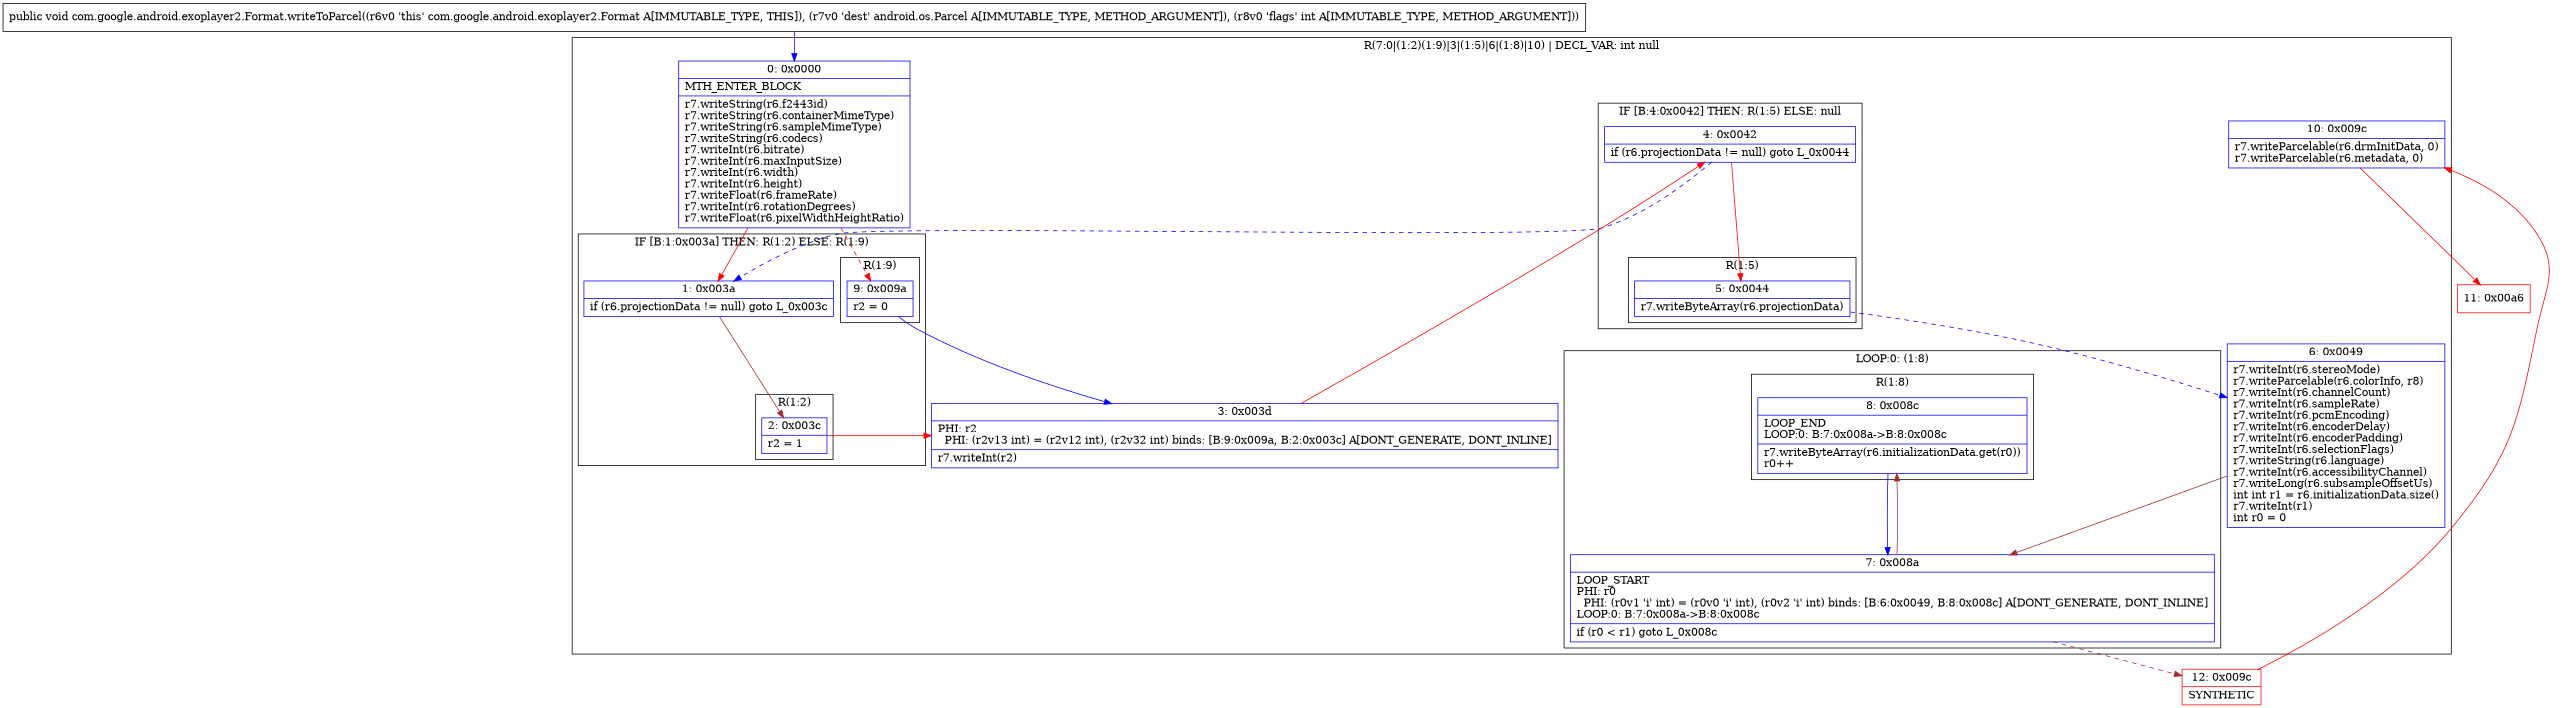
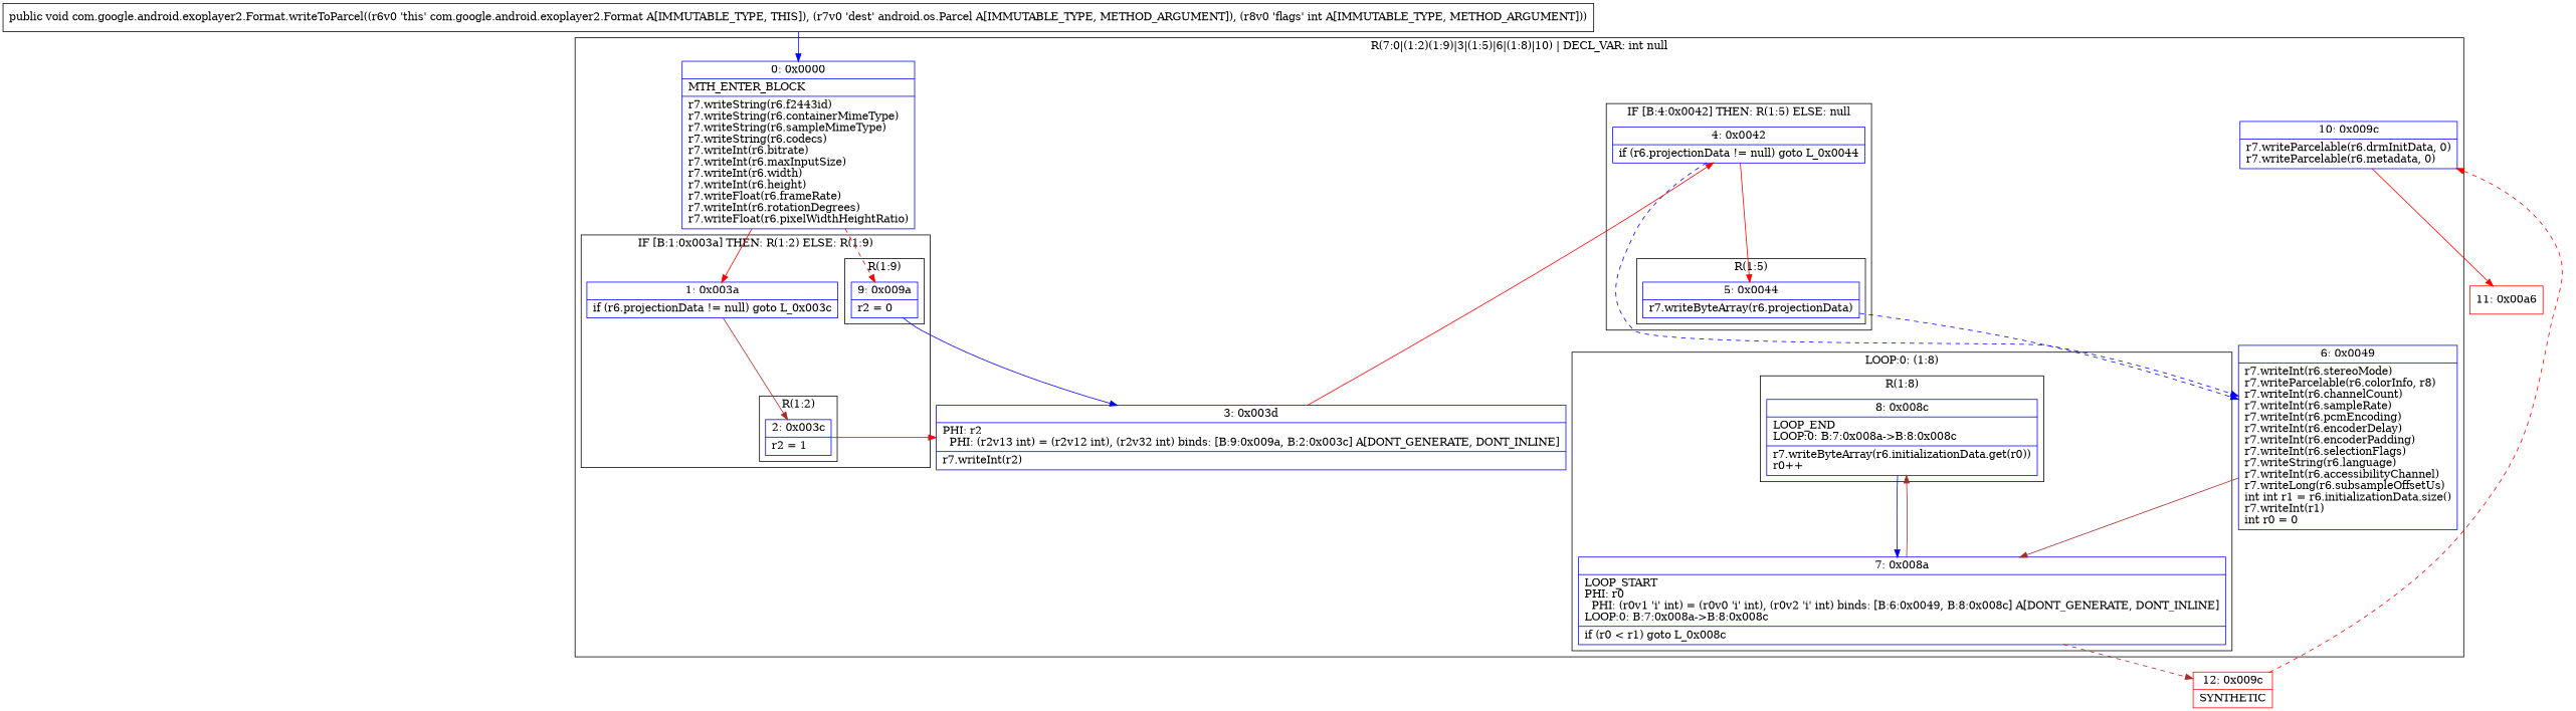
  digraph {
    node [color=blue shape=record]
    edge [color=red]
    n1 [label="{2\:\ 0x003c|r2 = 1\l}"]
    n2 [label="{9\:\ 0x009a|r2 = 0\l}"]
    n3 [label="{1\:\ 0x003a|if (r6.projectionData != null) goto L_0x003c\l}"]
    n4 [label="{5\:\ 0x0044|r7.writeByteArray(r6.projectionData)\l}"]
    n5 [label="{4\:\ 0x0042|if (r6.projectionData != null) goto L_0x0044\l}"]
    n6 [label="{8\:\ 0x008c|LOOP_END\lLOOP:0: B:7:0x008a\-\>B:8:0x008c\l|r7.writeByteArray(r6.initializationData.get(r0))\lr0++\l}"]
    n7 [label="{7\:\ 0x008a|LOOP_START\lPHI: r0 \l  PHI: (r0v1 'i' int) = (r0v0 'i' int), (r0v2 'i' int) binds: [B:6:0x0049, B:8:0x008c] A[DONT_GENERATE, DONT_INLINE]\lLOOP:0: B:7:0x008a\-\>B:8:0x008c\l|if (r0 \< r1) goto L_0x008c\l}"]
    n8 [label="{0\:\ 0x0000|MTH_ENTER_BLOCK\l|r7.writeString(r6.f2443id)\lr7.writeString(r6.containerMimeType)\lr7.writeString(r6.sampleMimeType)\lr7.writeString(r6.codecs)\lr7.writeInt(r6.bitrate)\lr7.writeInt(r6.maxInputSize)\lr7.writeInt(r6.width)\lr7.writeInt(r6.height)\lr7.writeFloat(r6.frameRate)\lr7.writeInt(r6.rotationDegrees)\lr7.writeFloat(r6.pixelWidthHeightRatio)\l}"]
    n9 [label="{3\:\ 0x003d|PHI: r2 \l  PHI: (r2v13 int) = (r2v12 int), (r2v32 int) binds: [B:9:0x009a, B:2:0x003c] A[DONT_GENERATE, DONT_INLINE]\l|r7.writeInt(r2)\l}"]
    n10 [label="{6\:\ 0x0049|r7.writeInt(r6.stereoMode)\lr7.writeParcelable(r6.colorInfo, r8)\lr7.writeInt(r6.channelCount)\lr7.writeInt(r6.sampleRate)\lr7.writeInt(r6.pcmEncoding)\lr7.writeInt(r6.encoderDelay)\lr7.writeInt(r6.encoderPadding)\lr7.writeInt(r6.selectionFlags)\lr7.writeString(r6.language)\lr7.writeInt(r6.accessibilityChannel)\lr7.writeLong(r6.subsampleOffsetUs)\lint int r1 = r6.initializationData.size()\lr7.writeInt(r1)\lint r0 = 0\l}"]
    n11 [label="{10\:\ 0x009c|r7.writeParcelable(r6.drmInitData, 0)\lr7.writeParcelable(r6.metadata, 0)\l}"]
    n12 [color=red label="{12\:\ 0x009c|SYNTHETIC\l}"]
    n13 [color=red label="{11\:\ 0x00a6}"]
    n14 [label="{public void com.google.android.exoplayer2.Format.writeToParcel((r6v0 'this' com.google.android.exoplayer2.Format A[IMMUTABLE_TYPE, THIS]), (r7v0 'dest' android.os.Parcel A[IMMUTABLE_TYPE, METHOD_ARGUMENT]), (r8v0 'flags' int A[IMMUTABLE_TYPE, METHOD_ARGUMENT])) }" color=""]
    subgraph cluster_1 {
      label="R(7:0|(1:2)(1:9)|3|(1:5)|6|(1:8)|10) | DECL_VAR: int null\l"
      n8
      n9
      n10
      n11
      subgraph cluster_2 {
        label="IF [B:1:0x003a] THEN: R(1:2) ELSE: R(1:9)"
        n3
        subgraph cluster_3 {
          label="R(1:2)"
          n1
        }
        subgraph cluster_4 {
          label="R(1:9)"
          n2
        }
      }
      subgraph cluster_5 {
        label="IF [B:4:0x0042] THEN: R(1:5) ELSE: null"
        n5
        subgraph cluster_6 {
          label="R(1:5)"
          n4
        }
      }
      subgraph cluster_7 {
        label="LOOP:0: (1:8)"
        n7
        subgraph cluster_8 {
          label="R(1:8)"
          n6
        }
      }
    }
    n1 -> n9
    n2 -> n9 [color=blue]
    n3 -> n1 [color=brown]
    n4 -> n10 [color=blue style=dashed]
    n5 -> n4
-   n5 -> n3 [color=blue style=dashed]
+   n5 -> n10 [color=blue style=dashed]
    n6 -> n7 [color=blue]
    n7 -> n6 [color=brown]
    n7 -> n12 [color=brown style=dashed]
    n8 -> n2 [style=dashed]
    n8 -> n3
    n9 -> n5
    n10 -> n7 [color=brown]
    n11 -> n13
-   n12 -> n11
+   n12 -> n11 [style=dashed]
    n14 -> n8 [color=blue]
  }
